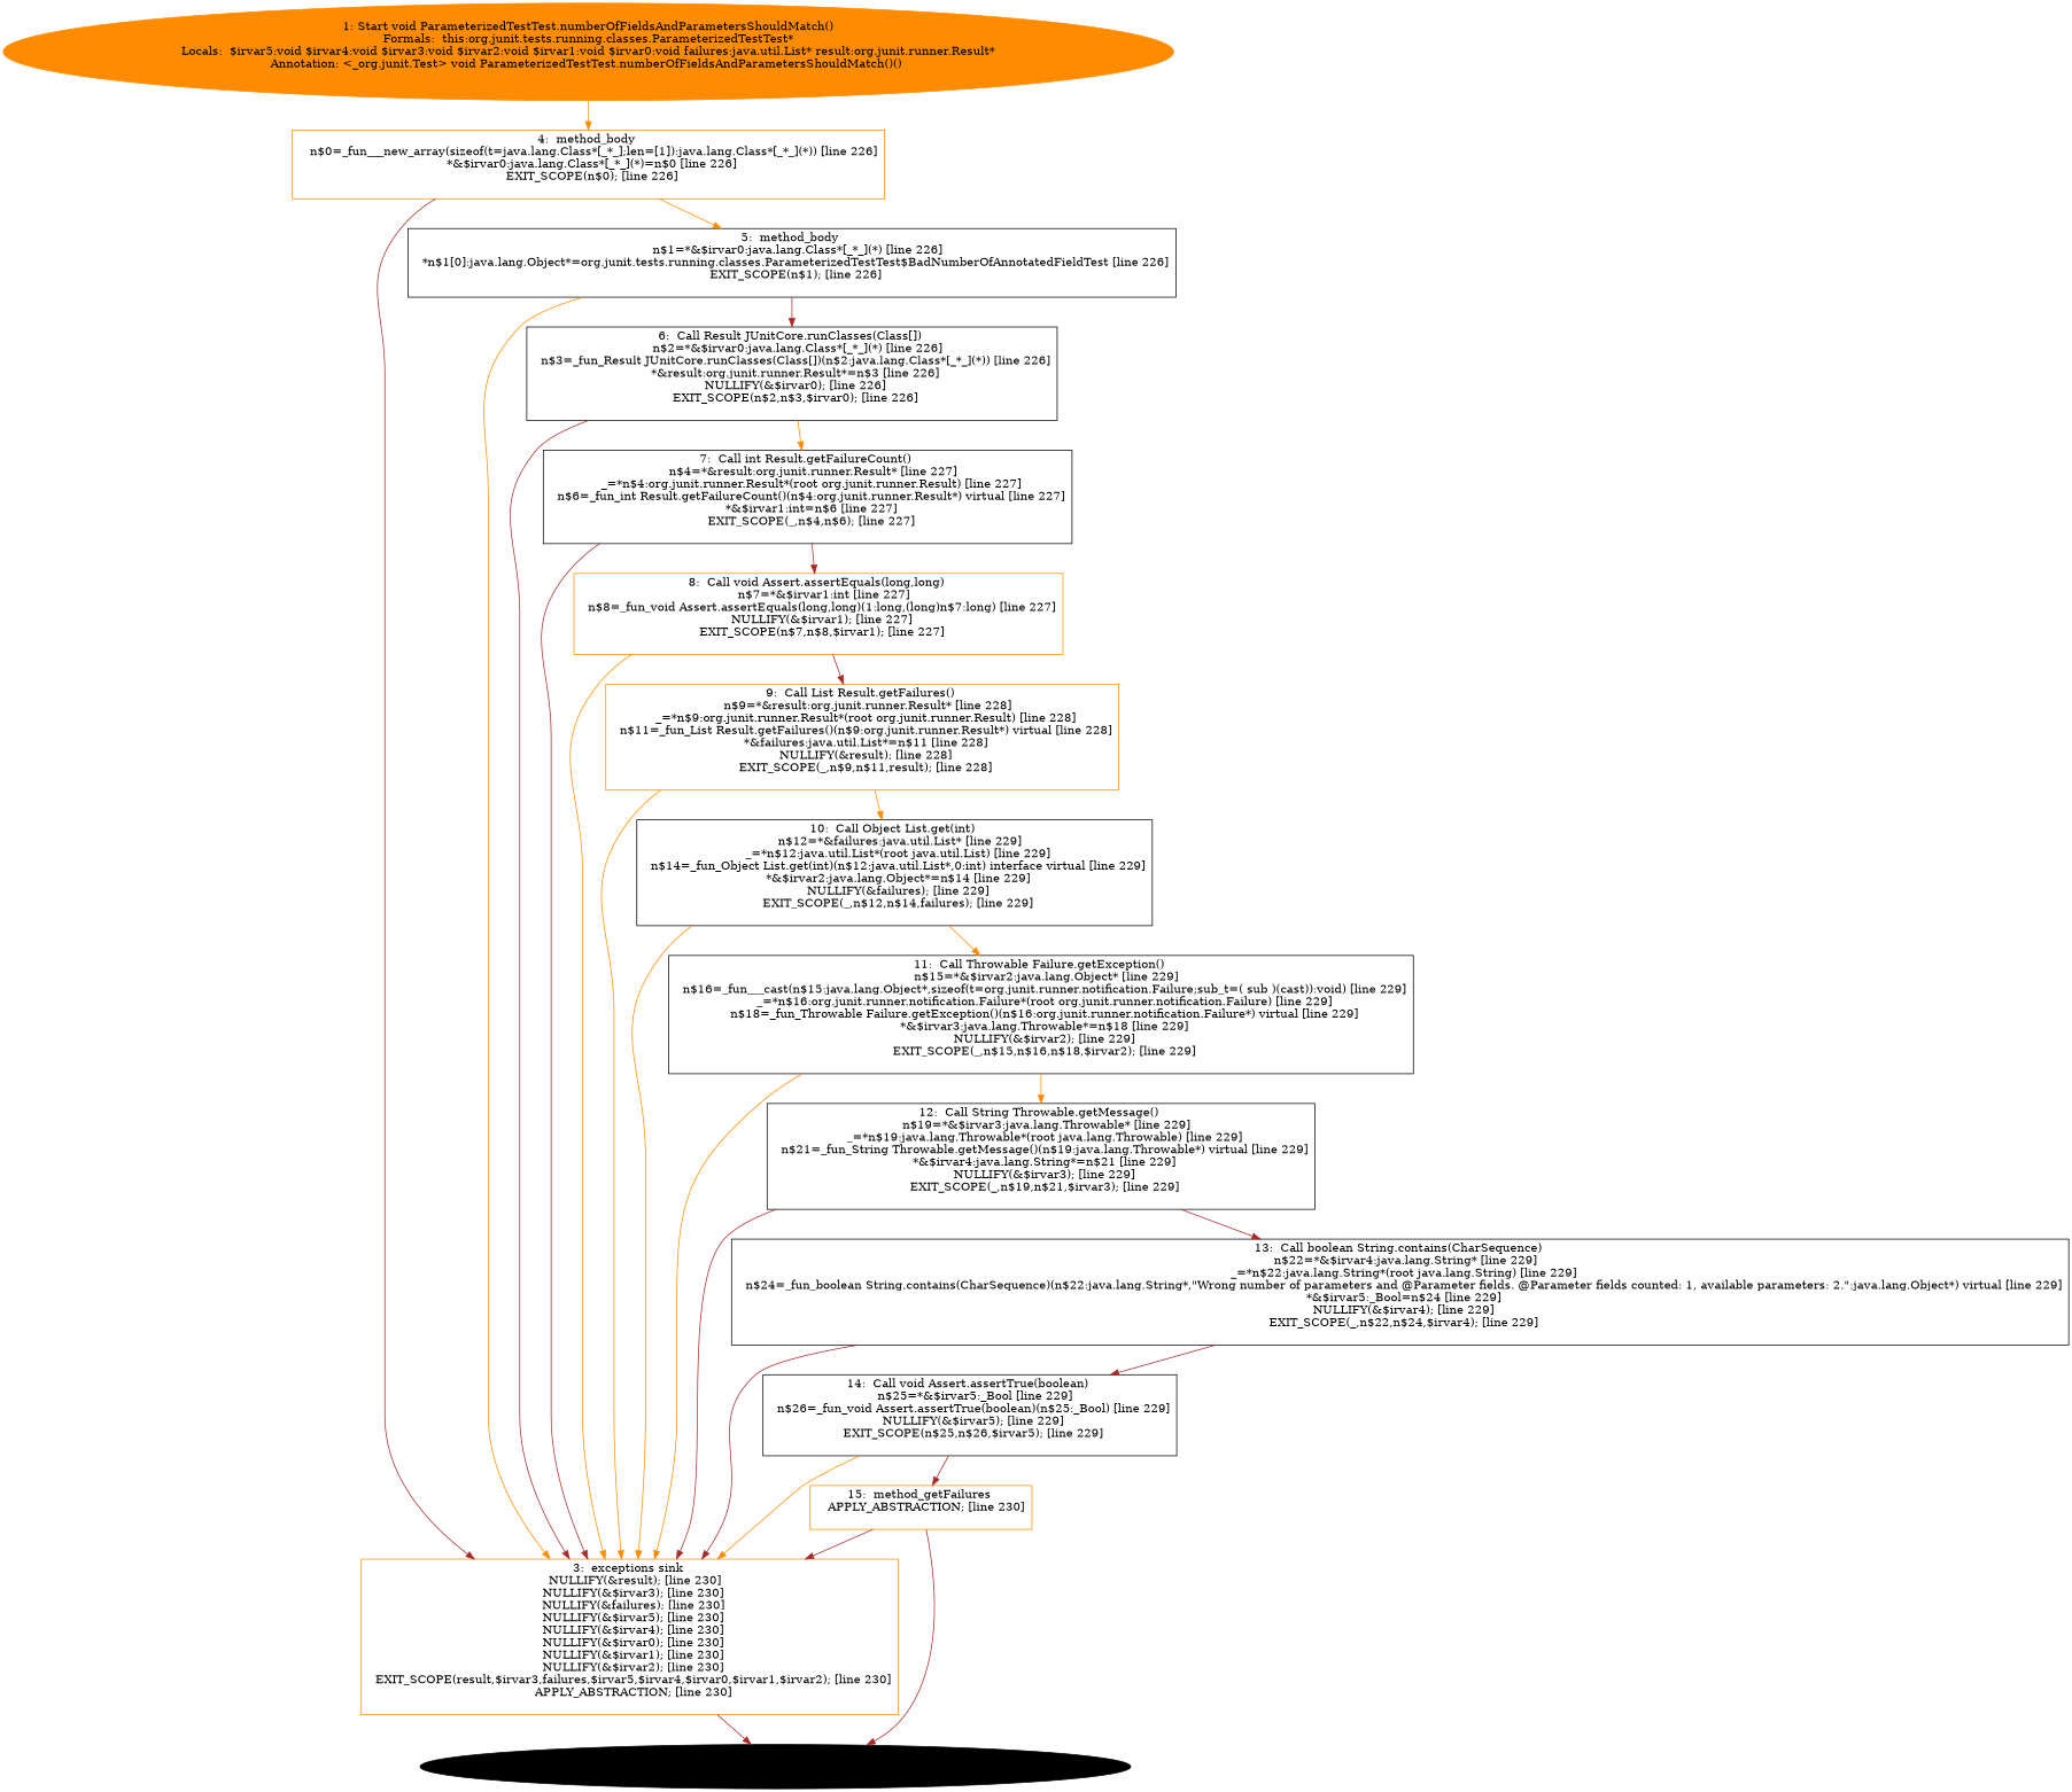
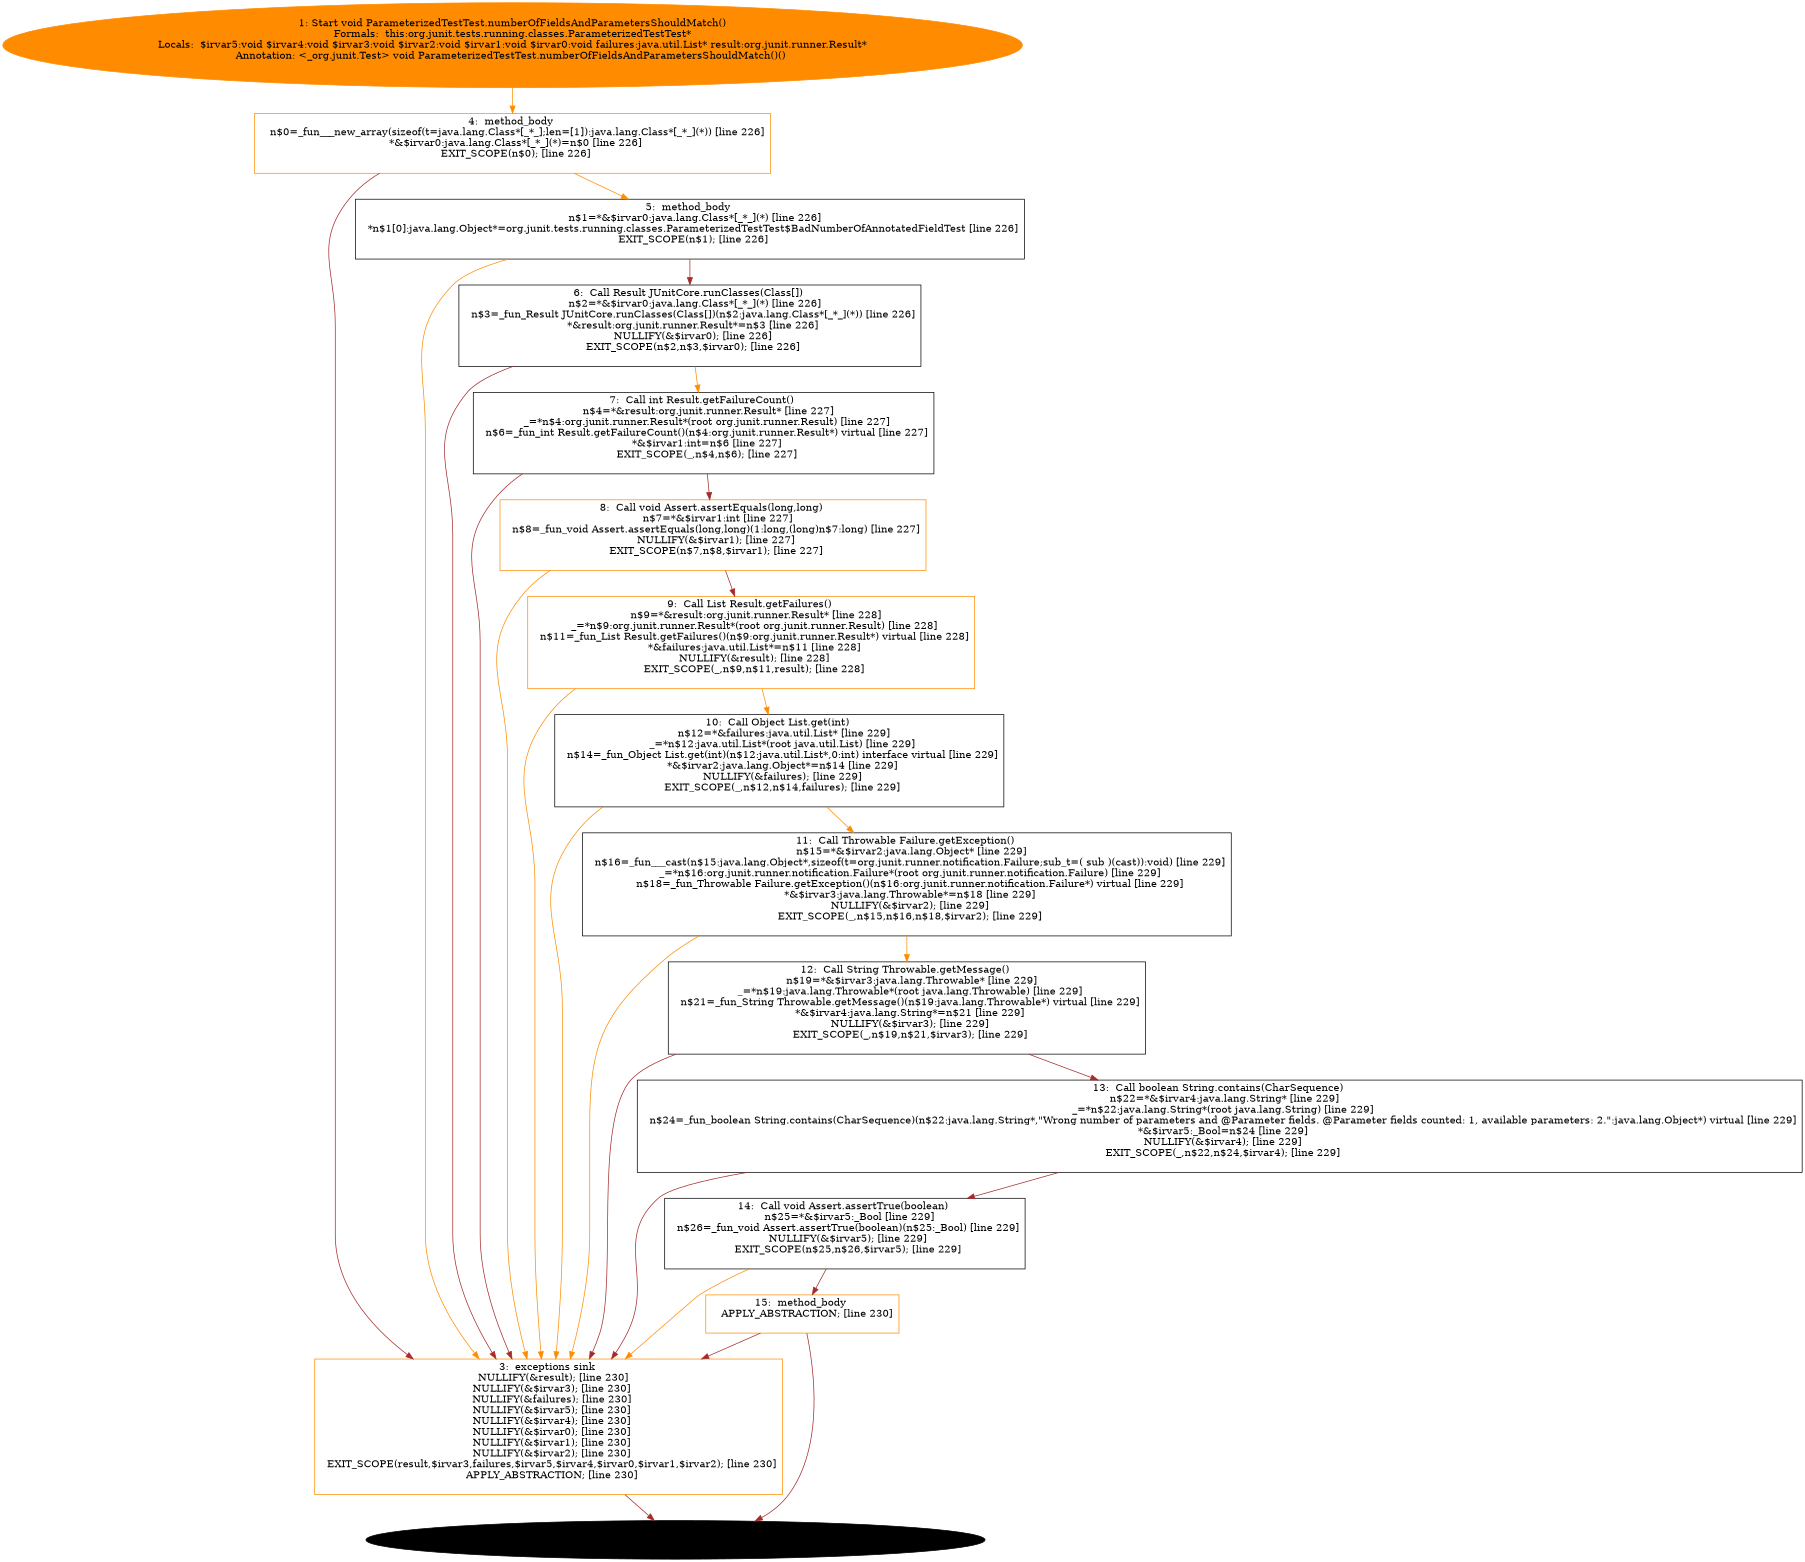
  digraph {
    node [color=black shape=box]
    edge [color=brown]
    n1 [color=darkorange label="1: Start void ParameterizedTestTest.numberOfFieldsAndParametersShouldMatch()\nFormals:  this:org.junit.tests.running.classes.ParameterizedTestTest*\nLocals:  $irvar5:void $irvar4:void $irvar3:void $irvar2:void $irvar1:void $irvar0:void failures:java.util.List* result:org.junit.runner.Result*\nAnnotation: <_org.junit.Test> void ParameterizedTestTest.numberOfFieldsAndParametersShouldMatch()() \n  " style=filled shape=""]
    n2 [label="4:  method_body \n   n$0=_fun___new_array(sizeof(t=java.lang.Class*[_*_];len=[1]):java.lang.Class*[_*_](*)) [line 226]\n  *&$irvar0:java.lang.Class*[_*_](*)=n$0 [line 226]\n  EXIT_SCOPE(n$0); [line 226]\n " color=darkorange]
    n3 [label="3:  exceptions sink \n   NULLIFY(&result); [line 230]\n  NULLIFY(&$irvar3); [line 230]\n  NULLIFY(&failures); [line 230]\n  NULLIFY(&$irvar5); [line 230]\n  NULLIFY(&$irvar4); [line 230]\n  NULLIFY(&$irvar0); [line 230]\n  NULLIFY(&$irvar1); [line 230]\n  NULLIFY(&$irvar2); [line 230]\n  EXIT_SCOPE(result,$irvar3,failures,$irvar5,$irvar4,$irvar0,$irvar1,$irvar2); [line 230]\n  APPLY_ABSTRACTION; [line 230]\n " color=darkorange]
    n4 [label="5:  method_body \n   n$1=*&$irvar0:java.lang.Class*[_*_](*) [line 226]\n  *n$1[0]:java.lang.Object*=org.junit.tests.running.classes.ParameterizedTestTest$BadNumberOfAnnotatedFieldTest [line 226]\n  EXIT_SCOPE(n$1); [line 226]\n "]
    n5 [label="2: Exit void ParameterizedTestTest.numberOfFieldsAndParametersShouldMatch() \n  " style=filled shape=""]
    n6 [label="6:  Call Result JUnitCore.runClasses(Class[]) \n   n$2=*&$irvar0:java.lang.Class*[_*_](*) [line 226]\n  n$3=_fun_Result JUnitCore.runClasses(Class[])(n$2:java.lang.Class*[_*_](*)) [line 226]\n  *&result:org.junit.runner.Result*=n$3 [line 226]\n  NULLIFY(&$irvar0); [line 226]\n  EXIT_SCOPE(n$2,n$3,$irvar0); [line 226]\n "]
    n7 [label="7:  Call int Result.getFailureCount() \n   n$4=*&result:org.junit.runner.Result* [line 227]\n  _=*n$4:org.junit.runner.Result*(root org.junit.runner.Result) [line 227]\n  n$6=_fun_int Result.getFailureCount()(n$4:org.junit.runner.Result*) virtual [line 227]\n  *&$irvar1:int=n$6 [line 227]\n  EXIT_SCOPE(_,n$4,n$6); [line 227]\n "]
    n8 [label="8:  Call void Assert.assertEquals(long,long) \n   n$7=*&$irvar1:int [line 227]\n  n$8=_fun_void Assert.assertEquals(long,long)(1:long,(long)n$7:long) [line 227]\n  NULLIFY(&$irvar1); [line 227]\n  EXIT_SCOPE(n$7,n$8,$irvar1); [line 227]\n " color=darkorange]
    n9 [label="9:  Call List Result.getFailures() \n   n$9=*&result:org.junit.runner.Result* [line 228]\n  _=*n$9:org.junit.runner.Result*(root org.junit.runner.Result) [line 228]\n  n$11=_fun_List Result.getFailures()(n$9:org.junit.runner.Result*) virtual [line 228]\n  *&failures:java.util.List*=n$11 [line 228]\n  NULLIFY(&result); [line 228]\n  EXIT_SCOPE(_,n$9,n$11,result); [line 228]\n " color=darkorange]
    n10 [label="10:  Call Object List.get(int) \n   n$12=*&failures:java.util.List* [line 229]\n  _=*n$12:java.util.List*(root java.util.List) [line 229]\n  n$14=_fun_Object List.get(int)(n$12:java.util.List*,0:int) interface virtual [line 229]\n  *&$irvar2:java.lang.Object*=n$14 [line 229]\n  NULLIFY(&failures); [line 229]\n  EXIT_SCOPE(_,n$12,n$14,failures); [line 229]\n "]
    n11 [label="11:  Call Throwable Failure.getException() \n   n$15=*&$irvar2:java.lang.Object* [line 229]\n  n$16=_fun___cast(n$15:java.lang.Object*,sizeof(t=org.junit.runner.notification.Failure;sub_t=( sub )(cast)):void) [line 229]\n  _=*n$16:org.junit.runner.notification.Failure*(root org.junit.runner.notification.Failure) [line 229]\n  n$18=_fun_Throwable Failure.getException()(n$16:org.junit.runner.notification.Failure*) virtual [line 229]\n  *&$irvar3:java.lang.Throwable*=n$18 [line 229]\n  NULLIFY(&$irvar2); [line 229]\n  EXIT_SCOPE(_,n$15,n$16,n$18,$irvar2); [line 229]\n "]
    n12 [label="12:  Call String Throwable.getMessage() \n   n$19=*&$irvar3:java.lang.Throwable* [line 229]\n  _=*n$19:java.lang.Throwable*(root java.lang.Throwable) [line 229]\n  n$21=_fun_String Throwable.getMessage()(n$19:java.lang.Throwable*) virtual [line 229]\n  *&$irvar4:java.lang.String*=n$21 [line 229]\n  NULLIFY(&$irvar3); [line 229]\n  EXIT_SCOPE(_,n$19,n$21,$irvar3); [line 229]\n "]
    n13 [label="13:  Call boolean String.contains(CharSequence) \n   n$22=*&$irvar4:java.lang.String* [line 229]\n  _=*n$22:java.lang.String*(root java.lang.String) [line 229]\n  n$24=_fun_boolean String.contains(CharSequence)(n$22:java.lang.String*,\"Wrong number of parameters and @Parameter fields. @Parameter fields counted: 1, available parameters: 2.\":java.lang.Object*) virtual [line 229]\n  *&$irvar5:_Bool=n$24 [line 229]\n  NULLIFY(&$irvar4); [line 229]\n  EXIT_SCOPE(_,n$22,n$24,$irvar4); [line 229]\n "]
    n14 [label="14:  Call void Assert.assertTrue(boolean) \n   n$25=*&$irvar5:_Bool [line 229]\n  n$26=_fun_void Assert.assertTrue(boolean)(n$25:_Bool) [line 229]\n  NULLIFY(&$irvar5); [line 229]\n  EXIT_SCOPE(n$25,n$26,$irvar5); [line 229]\n "]
-   n15 [label="15:  method_getFailures \n   APPLY_ABSTRACTION; [line 230]\n " color=darkorange]
+   n15 [label="15:  method_body \n   APPLY_ABSTRACTION; [line 230]\n " color=darkorange]
    n1 -> n2 [color=darkorange]
    n2 -> n3
    n2 -> n4 [color=darkorange]
    n3 -> n5
    n4 -> n3 [color=darkorange]
    n4 -> n6
    n6 -> n3
    n6 -> n7 [color=darkorange]
    n7 -> n3
    n7 -> n8
    n8 -> n3 [color=darkorange]
    n8 -> n9
    n9 -> n3 [color=darkorange]
    n9 -> n10 [color=darkorange]
    n10 -> n3 [color=darkorange]
    n10 -> n11 [color=darkorange]
    n11 -> n3 [color=darkorange]
    n11 -> n12 [color=darkorange]
    n12 -> n3
    n12 -> n13
    n13 -> n3
    n13 -> n14
    n14 -> n3 [color=darkorange]
    n14 -> n15
    n15 -> n3
    n15 -> n5
  }
